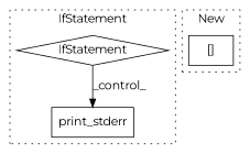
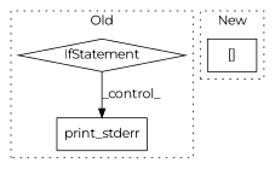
  digraph {
    fontname=Montserrat
    node [shape=box fontname=Montserrat]
    n1 [a=32 l="13,1" label=print_stderr s="2403,2430"]
    n2 [a=25 l="4,2" label=IfStatement s="2356,2387" shape=diamond]
    n3 [a=2 l="7,1" label="[]" s="2559,2591"]
    subgraph cluster_1 {
-     label=IfStatement
+     label=Old
      style=dotted
      n1
      n2
    }
    subgraph cluster_2 {
      label=New
      style=dotted
      n3
    }
    n2 -> n1 [label=_control_ fontname=Montserrat]
  }
